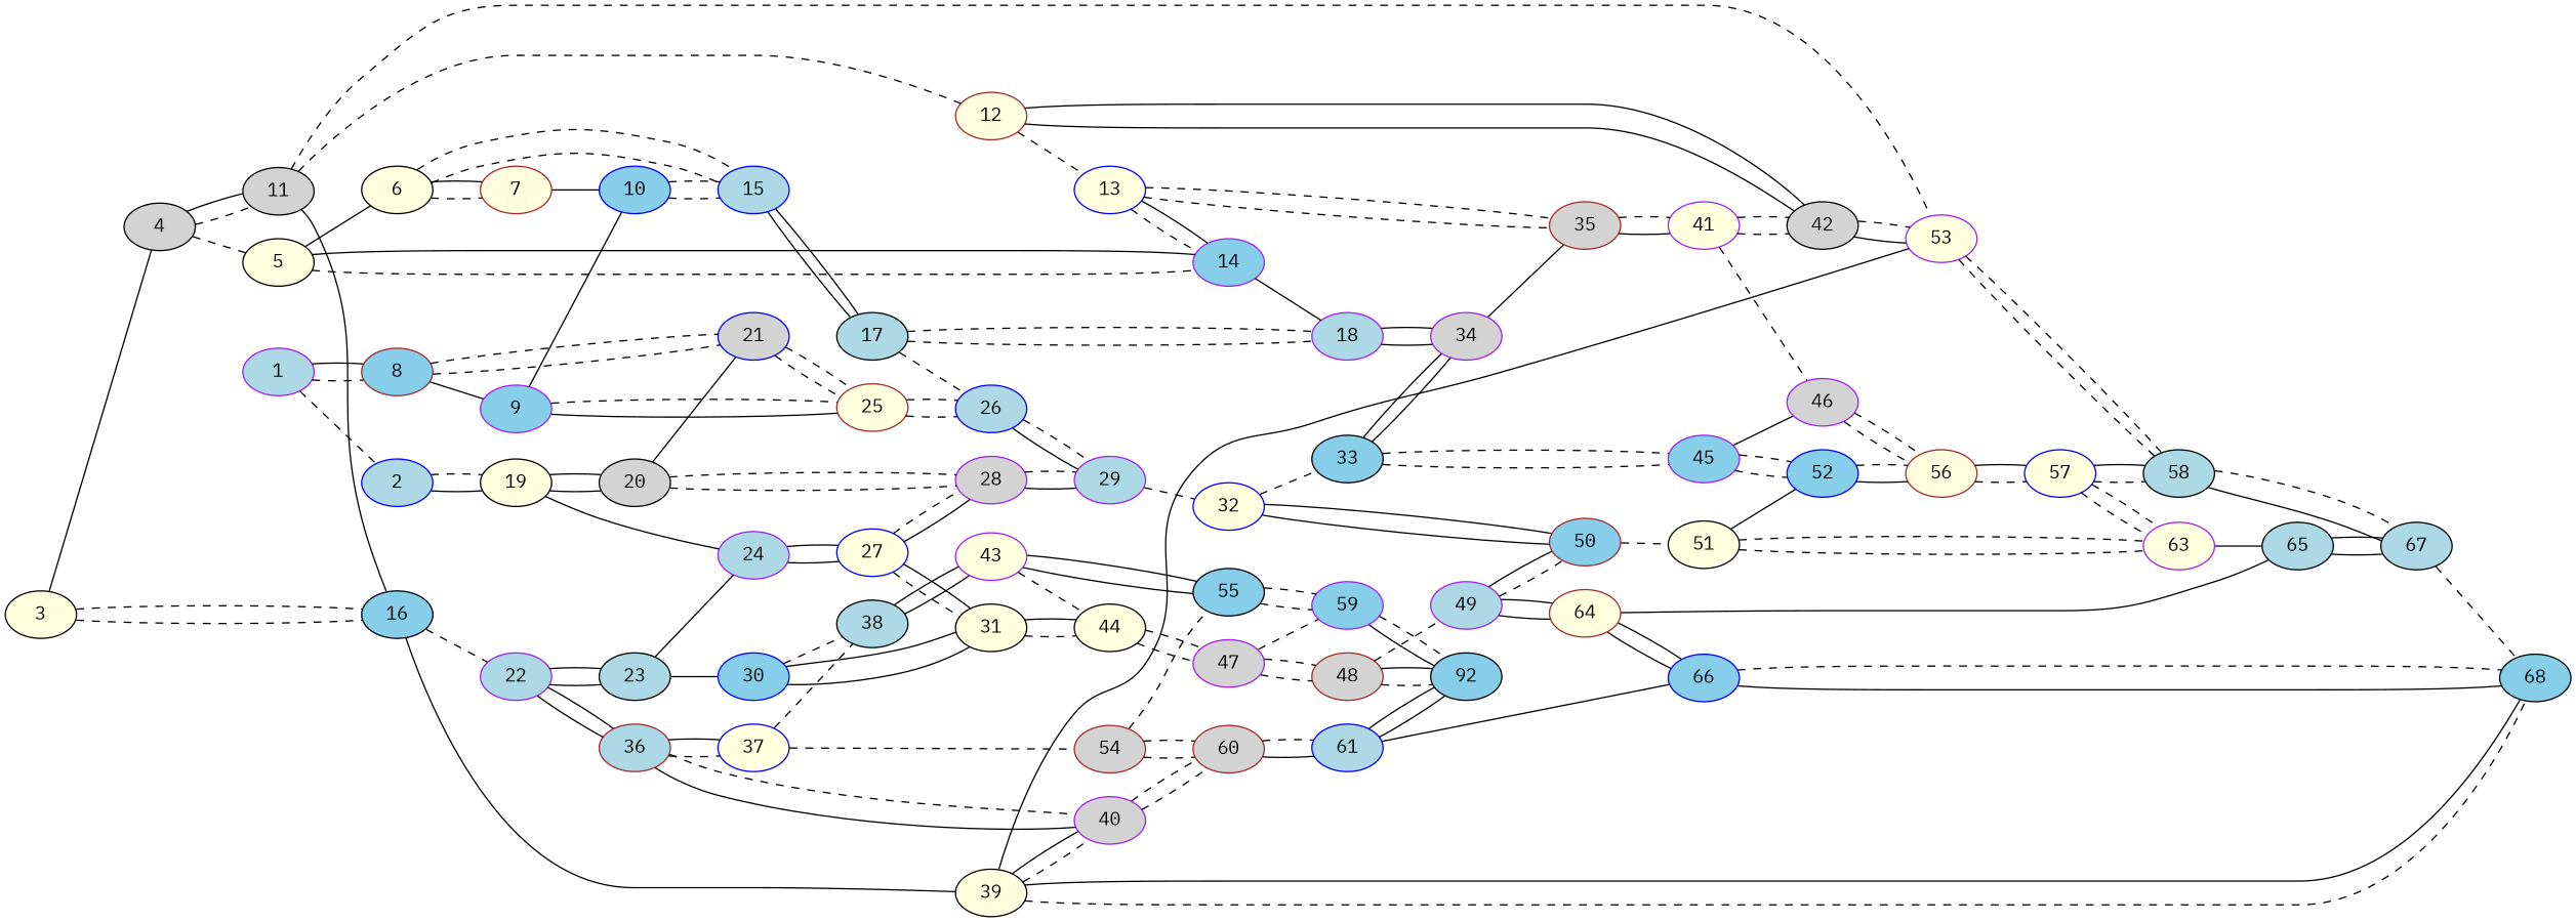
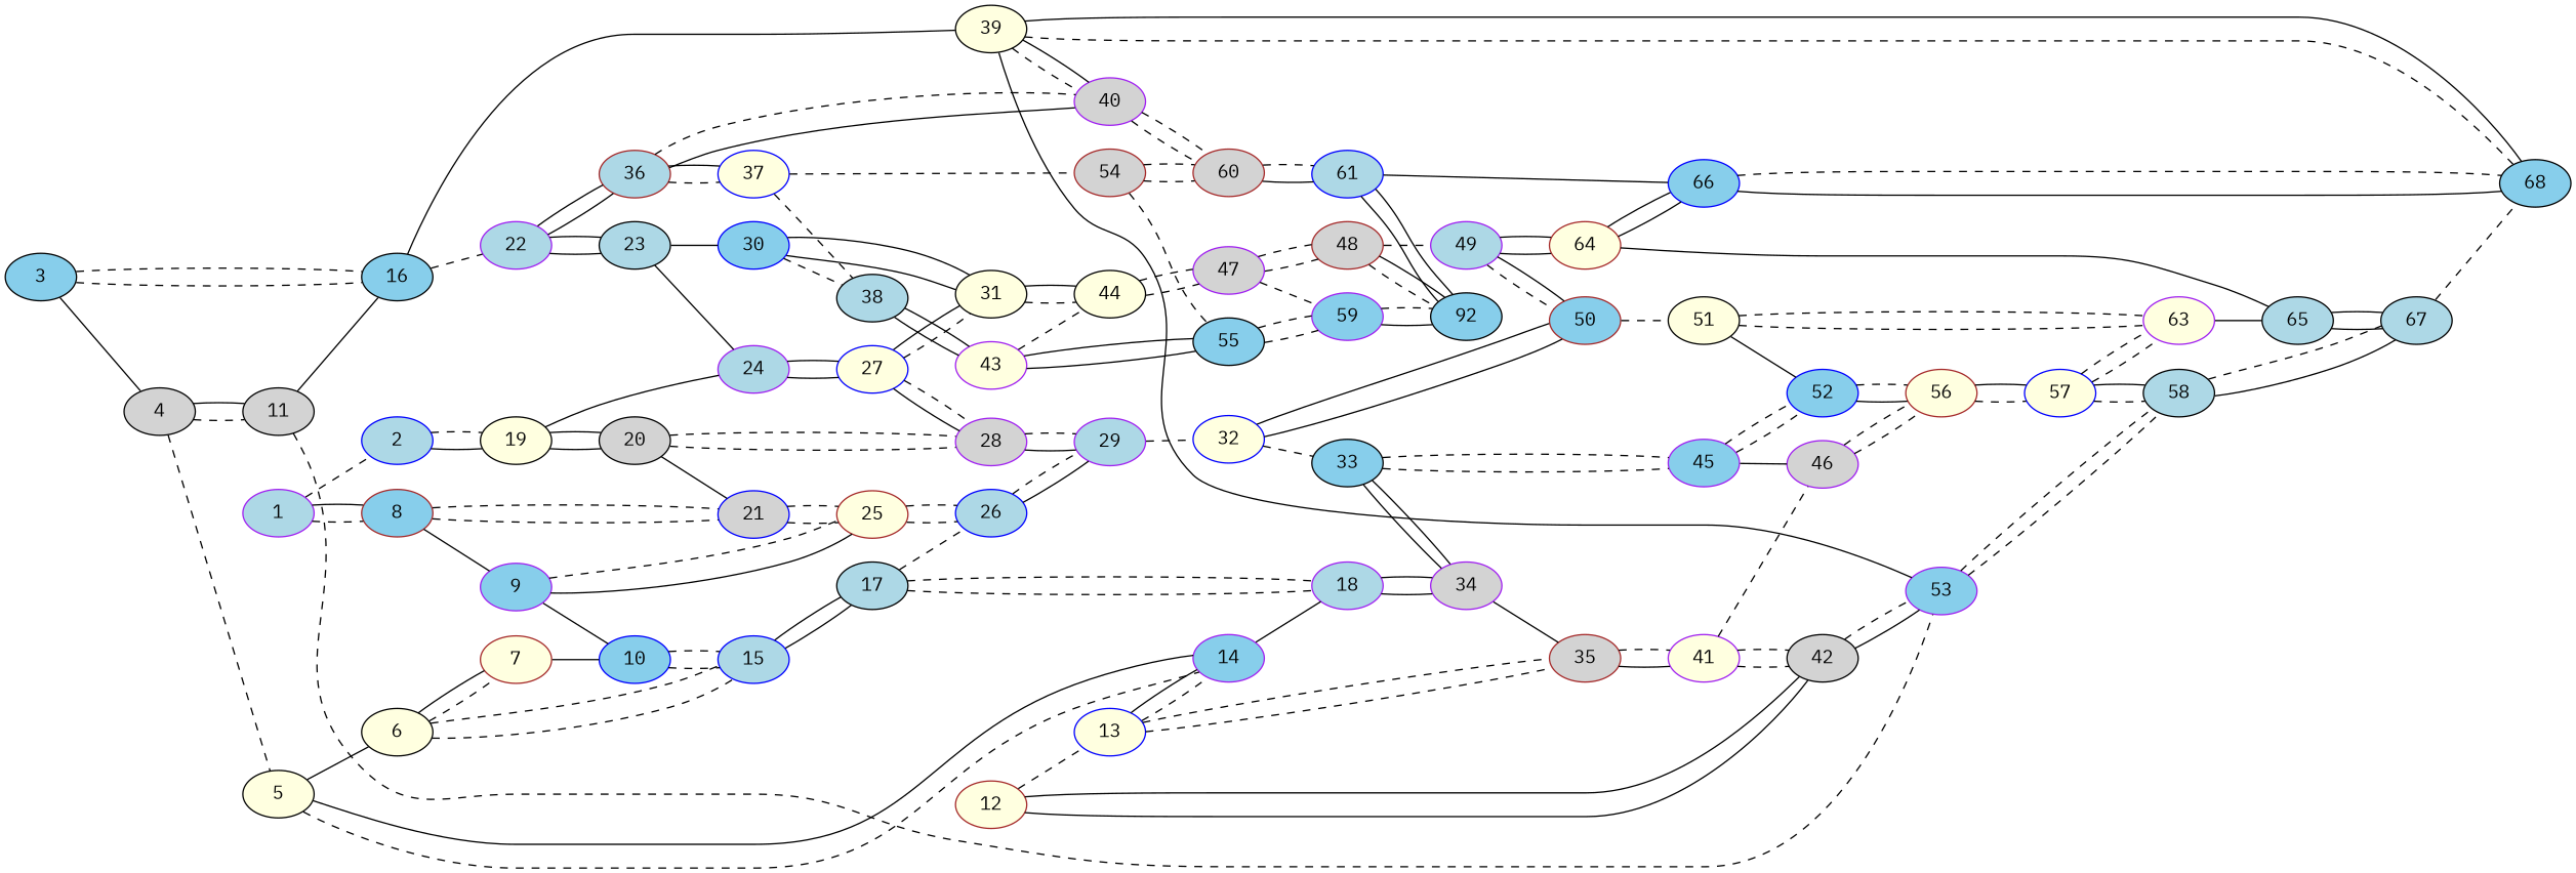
  graph {
    fontname="IBM Plex Mono"
    rankdir=LR
    node [color=black fillcolor=lightyellow fontname="IBM Plex Mono" style=filled]
    edge [fontname="IBM Plex Mono" style=dashed]
    1 [color=purple fillcolor=lightblue]
    2 [color=blue fillcolor=lightblue]
    8 [color=brown fillcolor=skyblue]
    19
    9 [color=purple fillcolor=skyblue]
    21 [color=blue fillcolor=lightgrey]
    4 [fillcolor=lightgrey]
-   3
+   3 [fillcolor=skyblue]
    16 [fillcolor=skyblue]
    20 [fillcolor=lightgrey]
    24 [color=purple fillcolor=lightblue]
    5
    11 [fillcolor=lightgrey]
    22 [color=purple fillcolor=lightblue]
    39
    6
    14 [color=purple fillcolor=skyblue]
    12 [color=brown]
-   53 [color=purple]
+   53 [color=purple fillcolor=skyblue]
    7 [color=brown]
    15 [color=blue fillcolor=lightblue]
    18 [color=purple fillcolor=lightblue]
    10 [color=blue fillcolor=skyblue]
    17 [fillcolor=lightblue]
    25 [color=brown]
    26 [color=blue fillcolor=lightblue]
    13 [color=blue]
    42 [fillcolor=lightgrey]
    58 [fillcolor=lightblue]
    35 [color=brown fillcolor=lightgrey]
    41 [color=purple]
    34 [color=purple fillcolor=lightgrey]
    23 [fillcolor=lightblue]
    36 [color=brown fillcolor=lightblue]
    40 [color=purple fillcolor=lightgrey]
    68 [fillcolor=skyblue]
    29 [color=purple fillcolor=lightblue]
    28 [color=purple fillcolor=lightgrey]
    27 [color=blue]
    30 [color=blue fillcolor=skyblue]
    37 [color=blue]
    31
    38 [fillcolor=lightblue]
    32 [color=blue]
    44
    33 [fillcolor=skyblue]
    50 [color=brown fillcolor=skyblue]
    43 [color=purple]
    47 [color=purple fillcolor=lightgrey]
    45 [color=purple fillcolor=skyblue]
    51
    46 [color=purple fillcolor=lightgrey]
    52 [color=blue fillcolor=skyblue]
    54 [color=brown fillcolor=lightgrey]
    60 [color=brown fillcolor=lightgrey]
    55 [fillcolor=skyblue]
    61 [color=blue fillcolor=lightblue]
    56 [color=brown]
    59 [color=purple fillcolor=skyblue]
    48 [color=brown fillcolor=lightgrey]
    57 [color=blue]
    49 [color=purple fillcolor=lightblue]
    n63 [fillcolor=skyblue label=92]
    64 [color=brown]
    66 [color=blue fillcolor=skyblue]
    65 [fillcolor=lightblue]
    63 [color=purple]
    67 [fillcolor=lightblue]
    1 -- 2
    1 -- 8
    1 -- 8 [style=solid]
    2 -- 19 [style=solid]
    2 -- 19
    8 -- 9 [style=solid]
    8 -- 21
    8 -- 21
    19 -- 20 [style=solid]
    19 -- 20 [style=solid]
    19 -- 24 [style=solid]
    9 -- 10 [style=solid]
    9 -- 25 [style=solid]
    9 -- 25
    21 -- 25
    21 -- 25
    4 -- 5
    4 -- 11
    4 -- 11 [style=solid]
    3 -- 4 [style=solid]
    3 -- 16
    3 -- 16
    16 -- 22
    16 -- 39 [style=solid]
    20 -- 21 [style=solid]
    20 -- 28
    20 -- 28
    24 -- 27 [style=solid]
    24 -- 27 [style=solid]
    5 -- 6 [style=solid]
    5 -- 14
    5 -- 14 [style=solid]
    11 -- 16 [style=solid]
-   11 -- 12
    11 -- 53
    22 -- 23 [style=solid]
    22 -- 23 [style=solid]
    22 -- 36 [style=solid]
    22 -- 36 [style=solid]
    39 -- 53 [style=solid]
    39 -- 40
    39 -- 40 [style=solid]
    39 -- 68
    39 -- 68 [style=solid]
    6 -- 7
    6 -- 7 [style=solid]
    6 -- 15
    6 -- 15
    14 -- 18 [style=solid]
    12 -- 13
    12 -- 42 [style=solid]
    12 -- 42 [style=solid]
    53 -- 58
    53 -- 58
    7 -- 10 [style=solid]
    15 -- 17 [style=solid]
    15 -- 17 [style=solid]
    18 -- 34 [style=solid]
    18 -- 34 [style=solid]
    10 -- 15
    10 -- 15
    17 -- 18
    17 -- 18
    17 -- 26
    25 -- 26
    25 -- 26
    26 -- 29 [style=solid]
    26 -- 29
    13 -- 14
    13 -- 14 [style=solid]
    13 -- 35
    13 -- 35
    42 -- 53 [style=solid]
    42 -- 53
    58 -- 67 [style=solid]
    58 -- 67
    35 -- 41 [style=solid]
    35 -- 41
    41 -- 42
    41 -- 42
    41 -- 46
    34 -- 35 [style=solid]
    23 -- 24 [style=solid]
    23 -- 30 [style=solid]
    36 -- 40 [style=solid]
    36 -- 40
    36 -- 37
    36 -- 37 [style=solid]
    40 -- 60
    40 -- 60
    29 -- 32
    28 -- 29 [style=solid]
    28 -- 29
    27 -- 28 [style=solid]
    27 -- 28
    27 -- 31
    27 -- 31 [style=solid]
    30 -- 31 [style=solid]
    30 -- 31 [style=solid]
    30 -- 38
    37 -- 38
    37 -- 54
    31 -- 44
    31 -- 44 [style=solid]
    38 -- 43 [style=solid]
    38 -- 43 [style=solid]
    32 -- 33
    32 -- 50 [style=solid]
    32 -- 50 [style=solid]
    44 -- 47
    44 -- 47
    33 -- 34 [style=solid]
    33 -- 34 [style=solid]
    33 -- 45
    33 -- 45
    50 -- 51
    43 -- 44
    43 -- 55 [style=solid]
    43 -- 55 [style=solid]
    47 -- 59
    47 -- 48
    47 -- 48
    45 -- 46 [style=solid]
    45 -- 52
    45 -- 52
    51 -- 52 [style=solid]
    51 -- 63
    51 -- 63
    46 -- 56
    46 -- 56
    52 -- 56 [style=solid]
    52 -- 56
    54 -- 60
    54 -- 60
    54 -- 55
    60 -- 61 [style=solid]
    60 -- 61
    55 -- 59
    55 -- 59
    61 -- n63 [style=solid]
    61 -- n63 [style=solid]
    61 -- 66 [style=solid]
    56 -- 57
    56 -- 57 [style=solid]
    59 -- n63 [style=solid]
    59 -- n63
    48 -- 49
    48 -- n63
    48 -- n63 [style=solid]
    57 -- 58
    57 -- 58 [style=solid]
    57 -- 63
    57 -- 63
    49 -- 50
    49 -- 50 [style=solid]
    49 -- 64 [style=solid]
    49 -- 64 [style=solid]
    64 -- 66 [style=solid]
    64 -- 66 [style=solid]
    64 -- 65 [style=solid]
    66 -- 68 [style=solid]
    66 -- 68
    65 -- 67 [style=solid]
    65 -- 67 [style=solid]
    63 -- 65 [style=solid]
    67 -- 68
  }
